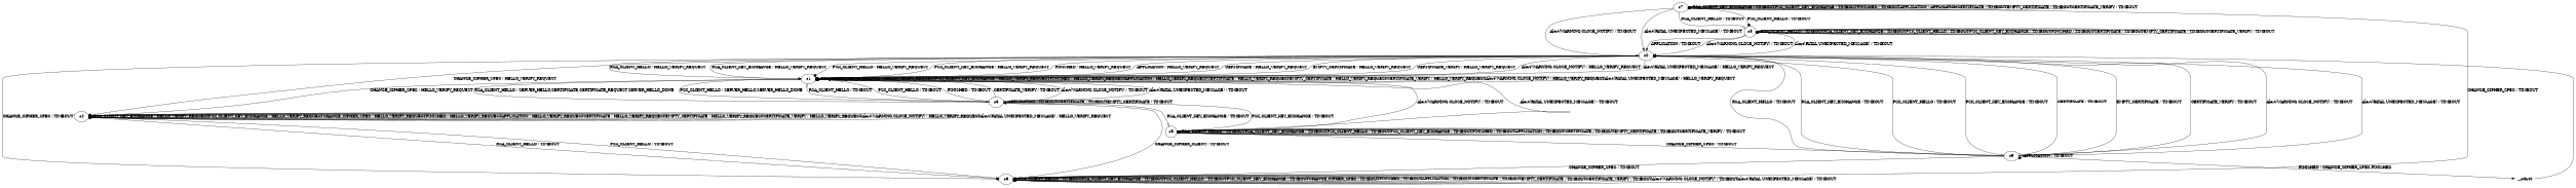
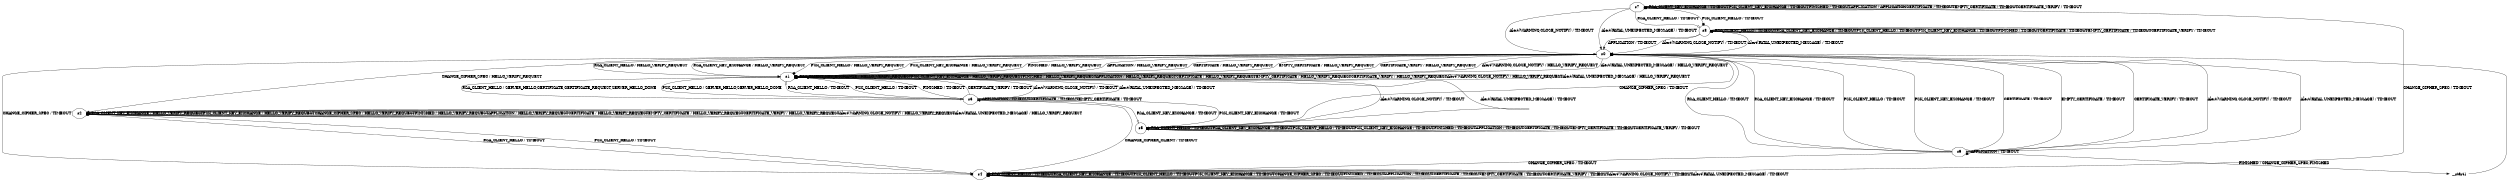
  digraph {
    node [shape=octagon]
    edge [arrowhead=normal]
    n1 [label=s0]
    n2 [label=s1]
    n3 [label=s2]
-   n4 [label=s9]
+   n4 [label=s4]
    n5 [label=s3]
    n6 [label=s5 shape=circle]
    n7 [label=s6]
-   __start0 [shape=none]
+   __start0 [shape=none label=__start1]
    n9 [label=s7]
    n10 [label=s8 shape=circle]
    n1 -> n2 [label="RSA_CLIENT_HELLO / HELLO_VERIFY_REQUEST"]
    n1 -> n2 [arrowhead=onormal label="RSA_CLIENT_KEY_EXCHANGE / HELLO_VERIFY_REQUEST"]
    n1 -> n2 [arrowhead=box label="PSK_CLIENT_HELLO / HELLO_VERIFY_REQUEST"]
    n1 -> n2 [label="PSK_CLIENT_KEY_EXCHANGE / HELLO_VERIFY_REQUEST"]
    n1 -> n2 [arrowhead=onormal label="FINISHED / HELLO_VERIFY_REQUEST"]
    n1 -> n2 [arrowhead=box label="APPLICATION / HELLO_VERIFY_REQUEST"]
    n1 -> n2 [label="CERTIFICATE / HELLO_VERIFY_REQUEST"]
    n1 -> n2 [arrowhead=box label="EMPTY_CERTIFICATE / HELLO_VERIFY_REQUEST"]
    n1 -> n2 [arrowhead=box label="CERTIFICATE_VERIFY / HELLO_VERIFY_REQUEST"]
    n1 -> n2 [arrowhead=box label="Alert(WARNING,CLOSE_NOTIFY) / HELLO_VERIFY_REQUEST"]
    n1 -> n2 [label="Alert(FATAL,UNEXPECTED_MESSAGE) / HELLO_VERIFY_REQUEST"]
-   n1 -> n3 [arrowhead=box label="CHANGE_CIPHER_SPEC / HELLO_VERIFY_REQUEST"]
+   n1 -> n3 [label="CHANGE_CIPHER_SPEC / HELLO_VERIFY_REQUEST"]
    n1 -> n4 [arrowhead=box label="CHANGE_CIPHER_SPEC / TIMEOUT"]
    n2 -> n2 [arrowhead=box label="RSA_CLIENT_KEY_EXCHANGE / HELLO_VERIFY_REQUEST"]
    n2 -> n2 [arrowhead=onormal label="PSK_CLIENT_KEY_EXCHANGE / HELLO_VERIFY_REQUEST"]
    n2 -> n2 [arrowhead=onormal label="FINISHED / HELLO_VERIFY_REQUEST"]
    n2 -> n2 [arrowhead=box label="APPLICATION / HELLO_VERIFY_REQUEST"]
    n2 -> n2 [label="CERTIFICATE / HELLO_VERIFY_REQUEST"]
    n2 -> n2 [arrowhead=onormal label="EMPTY_CERTIFICATE / HELLO_VERIFY_REQUEST"]
    n2 -> n2 [label="CERTIFICATE_VERIFY / HELLO_VERIFY_REQUEST"]
    n2 -> n2 [label="Alert(WARNING,CLOSE_NOTIFY) / HELLO_VERIFY_REQUEST"]
    n2 -> n2 [label="Alert(FATAL,UNEXPECTED_MESSAGE) / HELLO_VERIFY_REQUEST"]
-   n2 -> n3 [arrowhead=onormal label="CHANGE_CIPHER_SPEC / HELLO_VERIFY_REQUEST"]
    n2 -> n5 [arrowhead=onormal label="RSA_CLIENT_HELLO / SERVER_HELLO,CERTIFICATE,CERTIFICATE_REQUEST,SERVER_HELLO_DONE"]
    n2 -> n5 [arrowhead=onormal label="PSK_CLIENT_HELLO / SERVER_HELLO,SERVER_HELLO_DONE"]
    n3 -> n3 [arrowhead=box label="RSA_CLIENT_KEY_EXCHANGE / HELLO_VERIFY_REQUEST"]
    n3 -> n3 [label="PSK_CLIENT_KEY_EXCHANGE / HELLO_VERIFY_REQUEST"]
    n3 -> n3 [label="CHANGE_CIPHER_SPEC / HELLO_VERIFY_REQUEST"]
    n3 -> n3 [label="FINISHED / HELLO_VERIFY_REQUEST"]
    n3 -> n3 [arrowhead=box label="APPLICATION / HELLO_VERIFY_REQUEST"]
    n3 -> n3 [label="CERTIFICATE / HELLO_VERIFY_REQUEST"]
    n3 -> n3 [arrowhead=onormal label="EMPTY_CERTIFICATE / HELLO_VERIFY_REQUEST"]
    n3 -> n3 [arrowhead=box label="CERTIFICATE_VERIFY / HELLO_VERIFY_REQUEST"]
    n3 -> n3 [arrowhead=box label="Alert(WARNING,CLOSE_NOTIFY) / HELLO_VERIFY_REQUEST"]
    n3 -> n3 [arrowhead=box label="Alert(FATAL,UNEXPECTED_MESSAGE) / HELLO_VERIFY_REQUEST"]
    n3 -> n4 [arrowhead=onormal label="RSA_CLIENT_HELLO / TIMEOUT"]
    n3 -> n4 [arrowhead=onormal label="PSK_CLIENT_HELLO / TIMEOUT"]
    n4 -> n4 [label="RSA_CLIENT_HELLO / TIMEOUT"]
    n4 -> n4 [arrowhead=box label="RSA_CLIENT_KEY_EXCHANGE / TIMEOUT"]
    n4 -> n4 [arrowhead=onormal label="PSK_CLIENT_HELLO / TIMEOUT"]
    n4 -> n4 [label="PSK_CLIENT_KEY_EXCHANGE / TIMEOUT"]
    n4 -> n4 [label="CHANGE_CIPHER_SPEC / TIMEOUT"]
    n4 -> n4 [label="FINISHED / TIMEOUT"]
    n4 -> n4 [arrowhead=box label="APPLICATION / TIMEOUT"]
    n4 -> n4 [arrowhead=onormal label="CERTIFICATE / TIMEOUT"]
    n4 -> n4 [arrowhead=onormal label="EMPTY_CERTIFICATE / TIMEOUT"]
    n4 -> n4 [arrowhead=box label="CERTIFICATE_VERIFY / TIMEOUT"]
    n4 -> n4 [arrowhead=onormal label="Alert(WARNING,CLOSE_NOTIFY) / TIMEOUT"]
    n4 -> n4 [arrowhead=box label="Alert(FATAL,UNEXPECTED_MESSAGE) / TIMEOUT"]
    n5 -> n2 [arrowhead=onormal label="RSA_CLIENT_HELLO / TIMEOUT"]
    n5 -> n2 [arrowhead=box label="PSK_CLIENT_HELLO / TIMEOUT"]
    n5 -> n2 [label="FINISHED / TIMEOUT"]
    n5 -> n2 [arrowhead=onormal label="CERTIFICATE_VERIFY / TIMEOUT"]
    n5 -> n2 [arrowhead=box label="Alert(WARNING,CLOSE_NOTIFY) / TIMEOUT"]
    n5 -> n2 [label="Alert(FATAL,UNEXPECTED_MESSAGE) / TIMEOUT"]
    n5 -> n4 [label="CHANGE_CIPHER_CLIENT / TIMEOUT"]
    n5 -> n5 [arrowhead=onormal label="APPLICATION / TIMEOUT"]
    n5 -> n5 [label="CERTIFICATE / TIMEOUT"]
    n5 -> n5 [arrowhead=onormal label="EMPTY_CERTIFICATE / TIMEOUT"]
    n5 -> n6 [arrowhead=onormal label="RSA_CLIENT_KEY_EXCHANGE / TIMEOUT"]
    n5 -> n6 [arrowhead=onormal label="PSK_CLIENT_KEY_EXCHANGE / TIMEOUT"]
    n6 -> n2 [label="Alert(WARNING,CLOSE_NOTIFY) / TIMEOUT"]
    n6 -> n2 [label="Alert(FATAL,UNEXPECTED_MESSAGE) / TIMEOUT"]
    n6 -> n6 [arrowhead=onormal label="RSA_CLIENT_HELLO / TIMEOUT"]
    n6 -> n6 [arrowhead=box label="RSA_CLIENT_KEY_EXCHANGE / TIMEOUT"]
    n6 -> n6 [arrowhead=box label="PSK_CLIENT_HELLO / TIMEOUT"]
    n6 -> n6 [arrowhead=onormal label="PSK_CLIENT_KEY_EXCHANGE / TIMEOUT"]
    n6 -> n6 [label="FINISHED / TIMEOUT"]
    n6 -> n6 [label="APPLICATION / TIMEOUT"]
    n6 -> n6 [label="CERTIFICATE / TIMEOUT"]
    n6 -> n6 [arrowhead=onormal label="EMPTY_CERTIFICATE / TIMEOUT"]
    n6 -> n6 [arrowhead=onormal label="CERTIFICATE_VERIFY / TIMEOUT"]
-   n6 -> n7 [arrowhead=onormal label="CHANGE_CIPHER_SPEC / TIMEOUT"]
+   n6 -> n1 [arrowhead=onormal label="CHANGE_CIPHER_SPEC / TIMEOUT"]
    n7 -> n1 [label="RSA_CLIENT_HELLO / TIMEOUT"]
    n7 -> n1 [arrowhead=box label="RSA_CLIENT_KEY_EXCHANGE / TIMEOUT"]
    n7 -> n1 [arrowhead=onormal label="PSK_CLIENT_HELLO / TIMEOUT"]
    n7 -> n1 [arrowhead=onormal label="PSK_CLIENT_KEY_EXCHANGE / TIMEOUT"]
    n7 -> n1 [arrowhead=box label="CERTIFICATE / TIMEOUT"]
    n7 -> n1 [arrowhead=box label="EMPTY_CERTIFICATE / TIMEOUT"]
    n7 -> n1 [arrowhead=onormal label="CERTIFICATE_VERIFY / TIMEOUT"]
    n7 -> n1 [arrowhead=box label="Alert(WARNING,CLOSE_NOTIFY) / TIMEOUT"]
    n7 -> n1 [arrowhead=box label="Alert(FATAL,UNEXPECTED_MESSAGE) / TIMEOUT"]
    n7 -> n4 [arrowhead=box label="CHANGE_CIPHER_SPEC / TIMEOUT"]
    n7 -> n7 [arrowhead=box label="APPLICATION / TIMEOUT"]
    n7 -> __start0 [label="FINISHED / CHANGE_CIPHER_SPEC,FINISHED"]
    __start0 -> n1 [arrowhead=onormal]
    n9 -> n1 [label="Alert(WARNING,CLOSE_NOTIFY) / TIMEOUT"]
    n9 -> n1 [label="Alert(FATAL,UNEXPECTED_MESSAGE) / TIMEOUT"]
    n9 -> n4 [label="CHANGE_CIPHER_SPEC / TIMEOUT"]
    n9 -> n9 [label="RSA_CLIENT_KEY_EXCHANGE / TIMEOUT"]
    n9 -> n9 [label="PSK_CLIENT_KEY_EXCHANGE / TIMEOUT"]
    n9 -> n9 [label="FINISHED / TIMEOUT"]
    n9 -> n9 [arrowhead=box label="APPLICATION / APPLICATION"]
    n9 -> n9 [label="CERTIFICATE / TIMEOUT"]
    n9 -> n9 [arrowhead=box label="EMPTY_CERTIFICATE / TIMEOUT"]
    n9 -> n9 [label="CERTIFICATE_VERIFY / TIMEOUT"]
    n9 -> n10 [arrowhead=onormal label="RSA_CLIENT_HELLO / TIMEOUT"]
    n9 -> n10 [arrowhead=box label="PSK_CLIENT_HELLO / TIMEOUT"]
    n10 -> n1 [label="APPLICATION / TIMEOUT"]
    n10 -> n1 [label="Alert(WARNING,CLOSE_NOTIFY) / TIMEOUT"]
    n10 -> n1 [arrowhead=box label="Alert(FATAL,UNEXPECTED_MESSAGE) / TIMEOUT"]
    n10 -> n10 [arrowhead=onormal label="RSA_CLIENT_HELLO / TIMEOUT"]
    n10 -> n10 [label="RSA_CLIENT_KEY_EXCHANGE / TIMEOUT"]
    n10 -> n10 [arrowhead=onormal label="PSK_CLIENT_HELLO / TIMEOUT"]
    n10 -> n10 [arrowhead=box label="PSK_CLIENT_KEY_EXCHANGE / TIMEOUT"]
    n10 -> n10 [arrowhead=box label="FINISHED / TIMEOUT"]
    n10 -> n10 [label="CERTIFICATE / TIMEOUT"]
    n10 -> n10 [arrowhead=onormal label="EMPTY_CERTIFICATE / TIMEOUT"]
    n10 -> n10 [label="CERTIFICATE_VERIFY / TIMEOUT"]
  }
